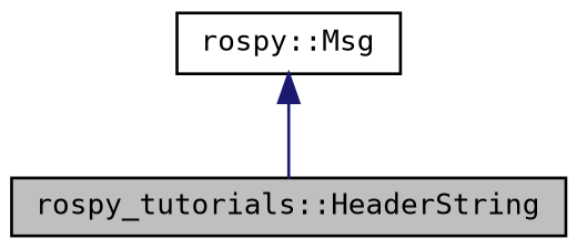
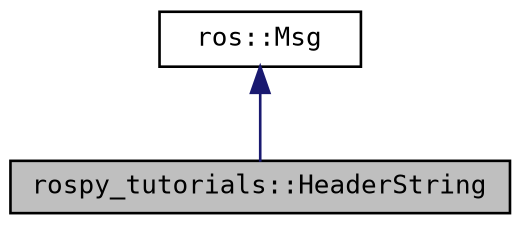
  digraph {
    fontname="DejaVu Sans Mono"
    node [color=black fontname="DejaVu Sans Mono" fontsize=10 shape=record style=filled]
    n1 [fillcolor=grey75 fontcolor=black height=0.2 label="rospy_tutorials::HeaderString" width=0.4]
-   n2 [fillcolor=white height=0.2 label="rospy::Msg" width=0.4]
+   n2 [fillcolor=white height=0.2 label="ros::Msg" width=0.4]
    n2 -> n1 [color=midnightblue dir=back fontname="DejaVu Sans Mono" fontsize=10 labelfontname=Helvetica labelfontsize=10 style=solid]
  }
